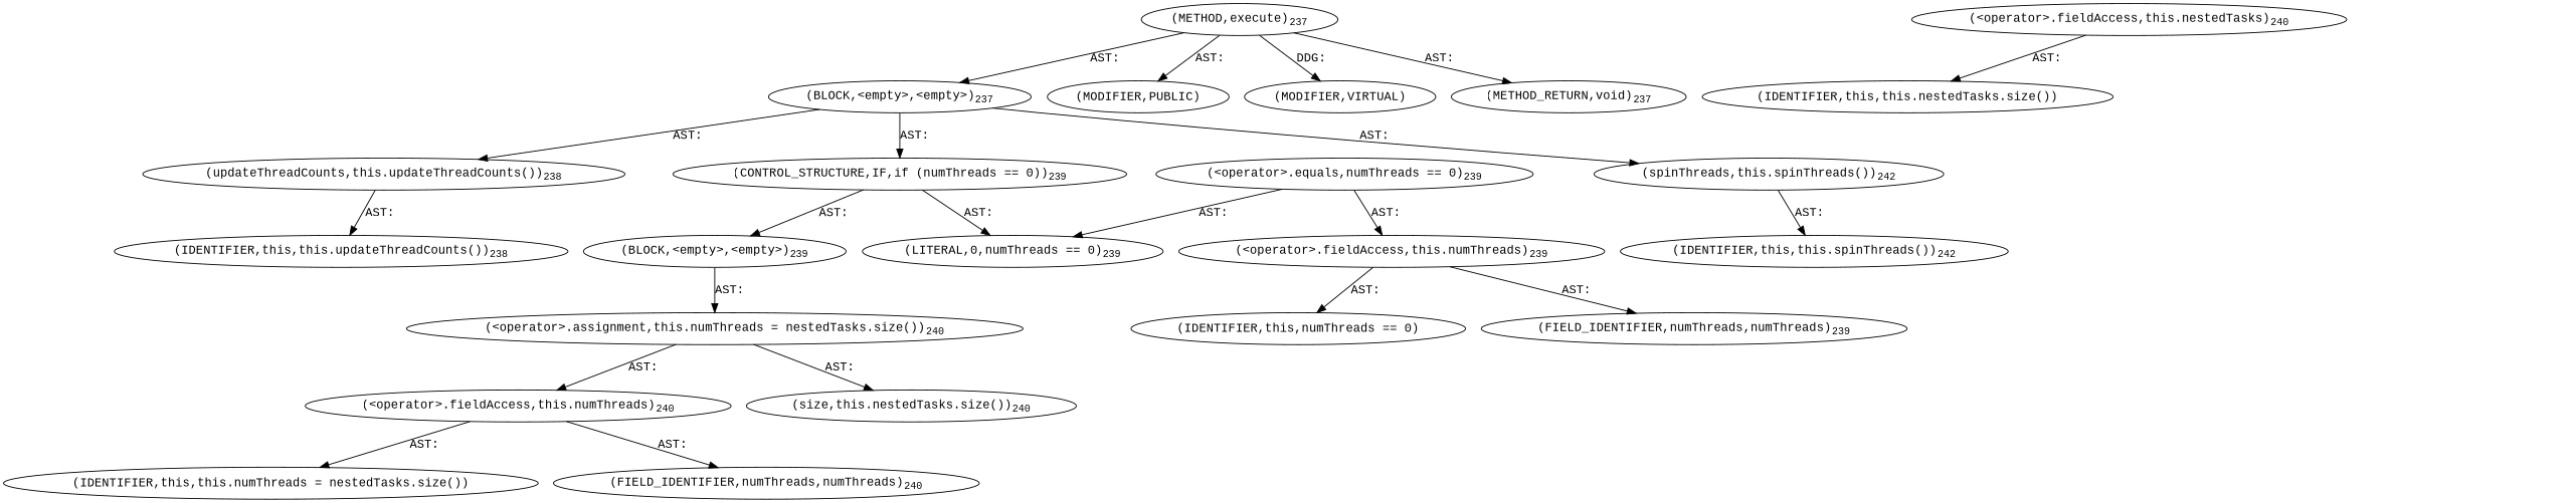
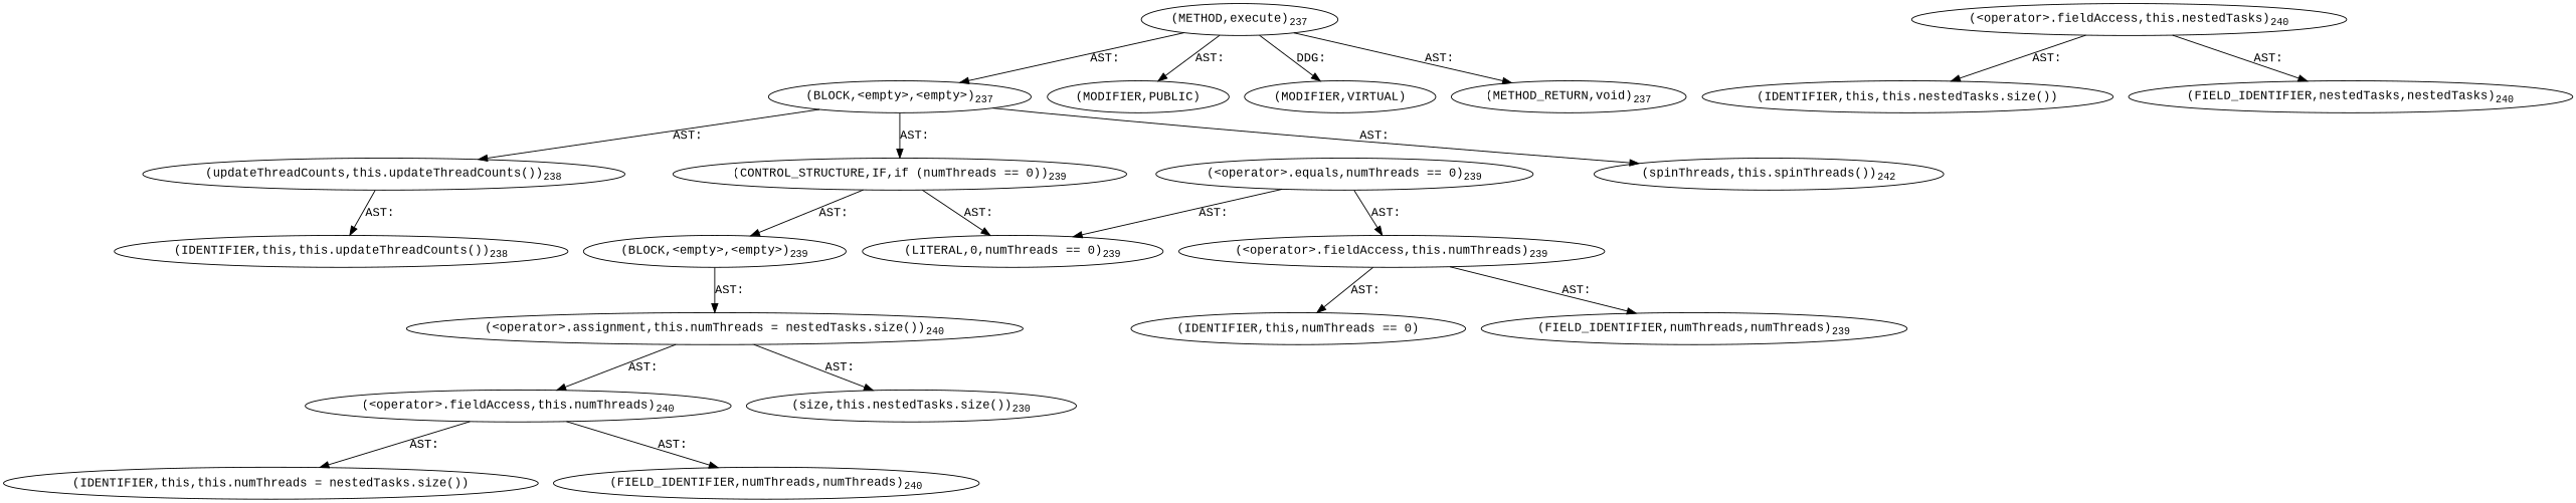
  digraph {
    fontname="Liberation Mono"
    node [fontname="Liberation Mono"]
    edge [fontname="Liberation Mono"]
    n1 [label=<(METHOD,execute)<SUB>237</SUB>>]
    n2 [label=<(BLOCK,&lt;empty&gt;,&lt;empty&gt;)<SUB>237</SUB>>]
    n3 [label=<(MODIFIER,PUBLIC)>]
    n4 [label=<(MODIFIER,VIRTUAL)>]
    n5 [label=<(METHOD_RETURN,void)<SUB>237</SUB>>]
    n6 [label=<(updateThreadCounts,this.updateThreadCounts())<SUB>238</SUB>>]
    n7 [label=<(CONTROL_STRUCTURE,IF,if (numThreads == 0))<SUB>239</SUB>>]
    n8 [label=<(spinThreads,this.spinThreads())<SUB>242</SUB>>]
    n9 [label=<(IDENTIFIER,this,this.updateThreadCounts())<SUB>238</SUB>>]
    n10 [label=<(BLOCK,&lt;empty&gt;,&lt;empty&gt;)<SUB>239</SUB>>]
    n11 [label=<(LITERAL,0,numThreads == 0)<SUB>239</SUB>>]
-   n12 [label=<(IDENTIFIER,this,this.spinThreads())<SUB>242</SUB>>]
    n13 [label=<(&lt;operator&gt;.equals,numThreads == 0)<SUB>239</SUB>>]
    n14 [label=<(&lt;operator&gt;.fieldAccess,this.numThreads)<SUB>239</SUB>>]
    n15 [label=<(&lt;operator&gt;.assignment,this.numThreads = nestedTasks.size())<SUB>240</SUB>>]
    n16 [label=<(IDENTIFIER,this,numThreads == 0)>]
    n17 [label=<(FIELD_IDENTIFIER,numThreads,numThreads)<SUB>239</SUB>>]
    n18 [label=<(&lt;operator&gt;.fieldAccess,this.numThreads)<SUB>240</SUB>>]
-   n19 [label=<(size,this.nestedTasks.size())<SUB>240</SUB>>]
+   n19 [label=<(size,this.nestedTasks.size())<SUB>230</SUB>>]
    n20 [label=<(IDENTIFIER,this,this.numThreads = nestedTasks.size())>]
    n21 [label=<(FIELD_IDENTIFIER,numThreads,numThreads)<SUB>240</SUB>>]
    n22 [label=<(&lt;operator&gt;.fieldAccess,this.nestedTasks)<SUB>240</SUB>>]
    n23 [label=<(IDENTIFIER,this,this.nestedTasks.size())>]
+   n24 [label=<(FIELD_IDENTIFIER,nestedTasks,nestedTasks)<SUB>240</SUB>>]
    n1 -> n2 [label="AST: "]
    n1 -> n3 [label="AST: "]
    n1 -> n4 [label="DDG: "]
    n1 -> n5 [label="AST: "]
    n2 -> n6 [label="AST: "]
    n2 -> n7 [label="AST: "]
    n2 -> n8 [label="AST: "]
    n6 -> n9 [label="AST: "]
    n7 -> n10 [label="AST: "]
    n7 -> n11 [label="AST: "]
-   n8 -> n12 [label="AST: "]
    n10 -> n15 [label="AST: "]
    n13 -> n11 [label="AST: "]
    n13 -> n14 [label="AST: "]
    n14 -> n16 [label="AST: "]
    n14 -> n17 [label="AST: "]
    n15 -> n18 [label="AST: "]
    n15 -> n19 [label="AST: "]
    n18 -> n20 [label="AST: "]
    n18 -> n21 [label="AST: "]
    n22 -> n23 [label="AST: "]
+   n22 -> n24 [label="AST: "]
  }
